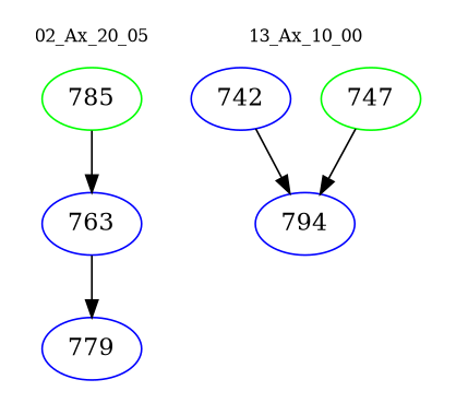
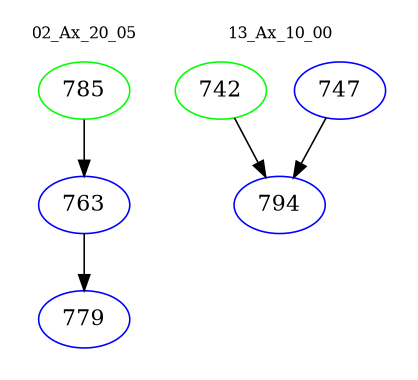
  digraph {
    node [color=blue]
    edge [color=black]
    n1 [color=green label=785]
    n2 [label=763]
    n3 [label=779]
-   n4 [color=green label=747]
-   n5 [label=742]
+   n4 [label=747]
+   n5 [color=green label=742]
    n6 [label=794]
    subgraph cluster_1 {
      color=white
      fontsize=10
      label="02_Ax_20_05"
      n1
      n2
      n3
    }
    subgraph cluster_2 {
      color=white
      fontsize=10
      label="13_Ax_10_00"
      n4
      n5
      n6
    }
    n1 -> n2
    n2 -> n3
    n4 -> n6
    n5 -> n6
  }
